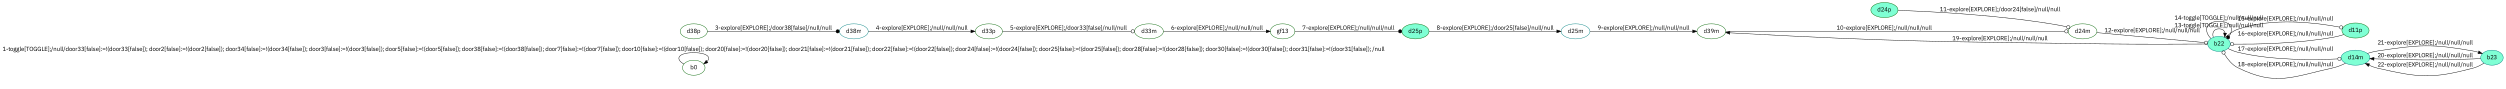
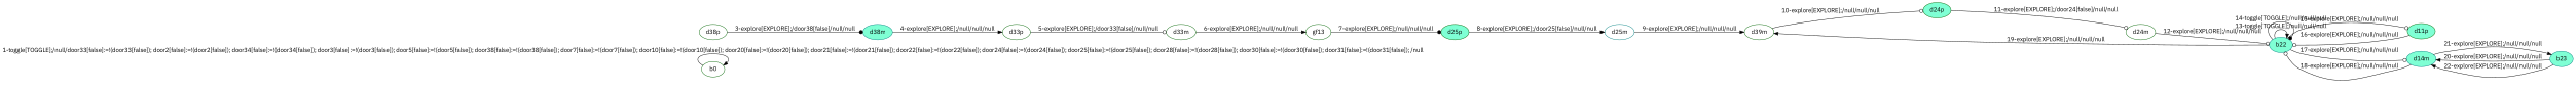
  digraph {
    fontname="IBM Plex Sans"
    rankdir=LR
    node [color=darkgreen fillcolor=white fontname="IBM Plex Sans" style=filled]
    edge [arrowhead=normal fontname="IBM Plex Sans"]
    b0
-   d38m [color=teal]
+   d38m [color=teal fillcolor=aquamarine]
    d38p
    d33p
    d33m
    gf13
    d25p [fillcolor=aquamarine]
    d25m [color=teal]
    d39m
    d24p [fillcolor=aquamarine]
    d24m
    b22 [color=teal fillcolor=aquamarine]
    d11p [fillcolor=aquamarine]
    d14m [color=teal fillcolor=aquamarine]
    b23 [color=teal fillcolor=aquamarine]
    b0 -> b0 [label="1-toggle[TOGGLE];/null/door33[false]:=!(door33[false]); door2[false]:=!(door2[false]); door34[false]:=!(door34[false]); door3[false]:=!(door3[false]); door5[false]:=!(door5[false]); door38[false]:=!(door38[false]); door7[false]:=!(door7[false]); door10[false]:=!(door10[false]); door20[false]:=!(door20[false]); door21[false]:=!(door21[false]); door22[false]:=!(door22[false]); door24[false]:=!(door24[false]); door25[false]:=!(door25[false]); door28[false]:=!(door28[false]); door30[false]:=!(door30[false]); door31[false]:=!(door31[false]); /null"]
    d38m -> d33p [label="4-explore[EXPLORE];/null/null/null"]
    d38p -> d38m [arrowhead=dot label="3-explore[EXPLORE];/door38[false]/null/null"]
    d33p -> d33m [arrowhead=odot label="5-explore[EXPLORE];/door33[false]/null/null"]
    d33m -> gf13 [label="6-explore[EXPLORE];/null/null/null"]
    gf13 -> d25p [arrowhead=dot label="7-explore[EXPLORE];/null/null/null"]
    d25p -> d25m [label="8-explore[EXPLORE];/door25[false]/null/null"]
    d25m -> d39m [label="9-explore[EXPLORE];/null/null/null"]
-   d39m -> d24m [arrowhead=odot label="10-explore[EXPLORE];/null/null/null"]
+   d39m -> d24p [arrowhead=odot label="10-explore[EXPLORE];/null/null/null"]
    d24p -> d24m [arrowhead=odot label="11-explore[EXPLORE];/door24[false]/null/null"]
    d24m -> b22 [arrowhead=odot label="12-explore[EXPLORE];/null/null/null"]
    b22 -> d39m [label="19-explore[EXPLORE];/null/null/null"]
    b22 -> b22 [label="13-toggle[TOGGLE];/null/null/null"]
    b22 -> b22 [arrowhead=dot label="14-toggle[TOGGLE];/null/null/null"]
    b22 -> d11p [arrowhead=odot label="15-explore[EXPLORE];/null/null/null"]
    b22 -> d14m [arrowhead=odot label="17-explore[EXPLORE];/null/null/null"]
    d11p -> b22 [arrowhead=odot label="16-explore[EXPLORE];/null/null/null"]
    d14m -> b22 [arrowhead=odot label="18-explore[EXPLORE];/null/null/null"]
    d14m -> b23 [label="21-explore[EXPLORE];/null/null/null"]
    b23 -> d14m [label="20-explore[EXPLORE];/null/null/null"]
    b23 -> d14m [label="22-explore[EXPLORE];/null/null/null"]
  }
